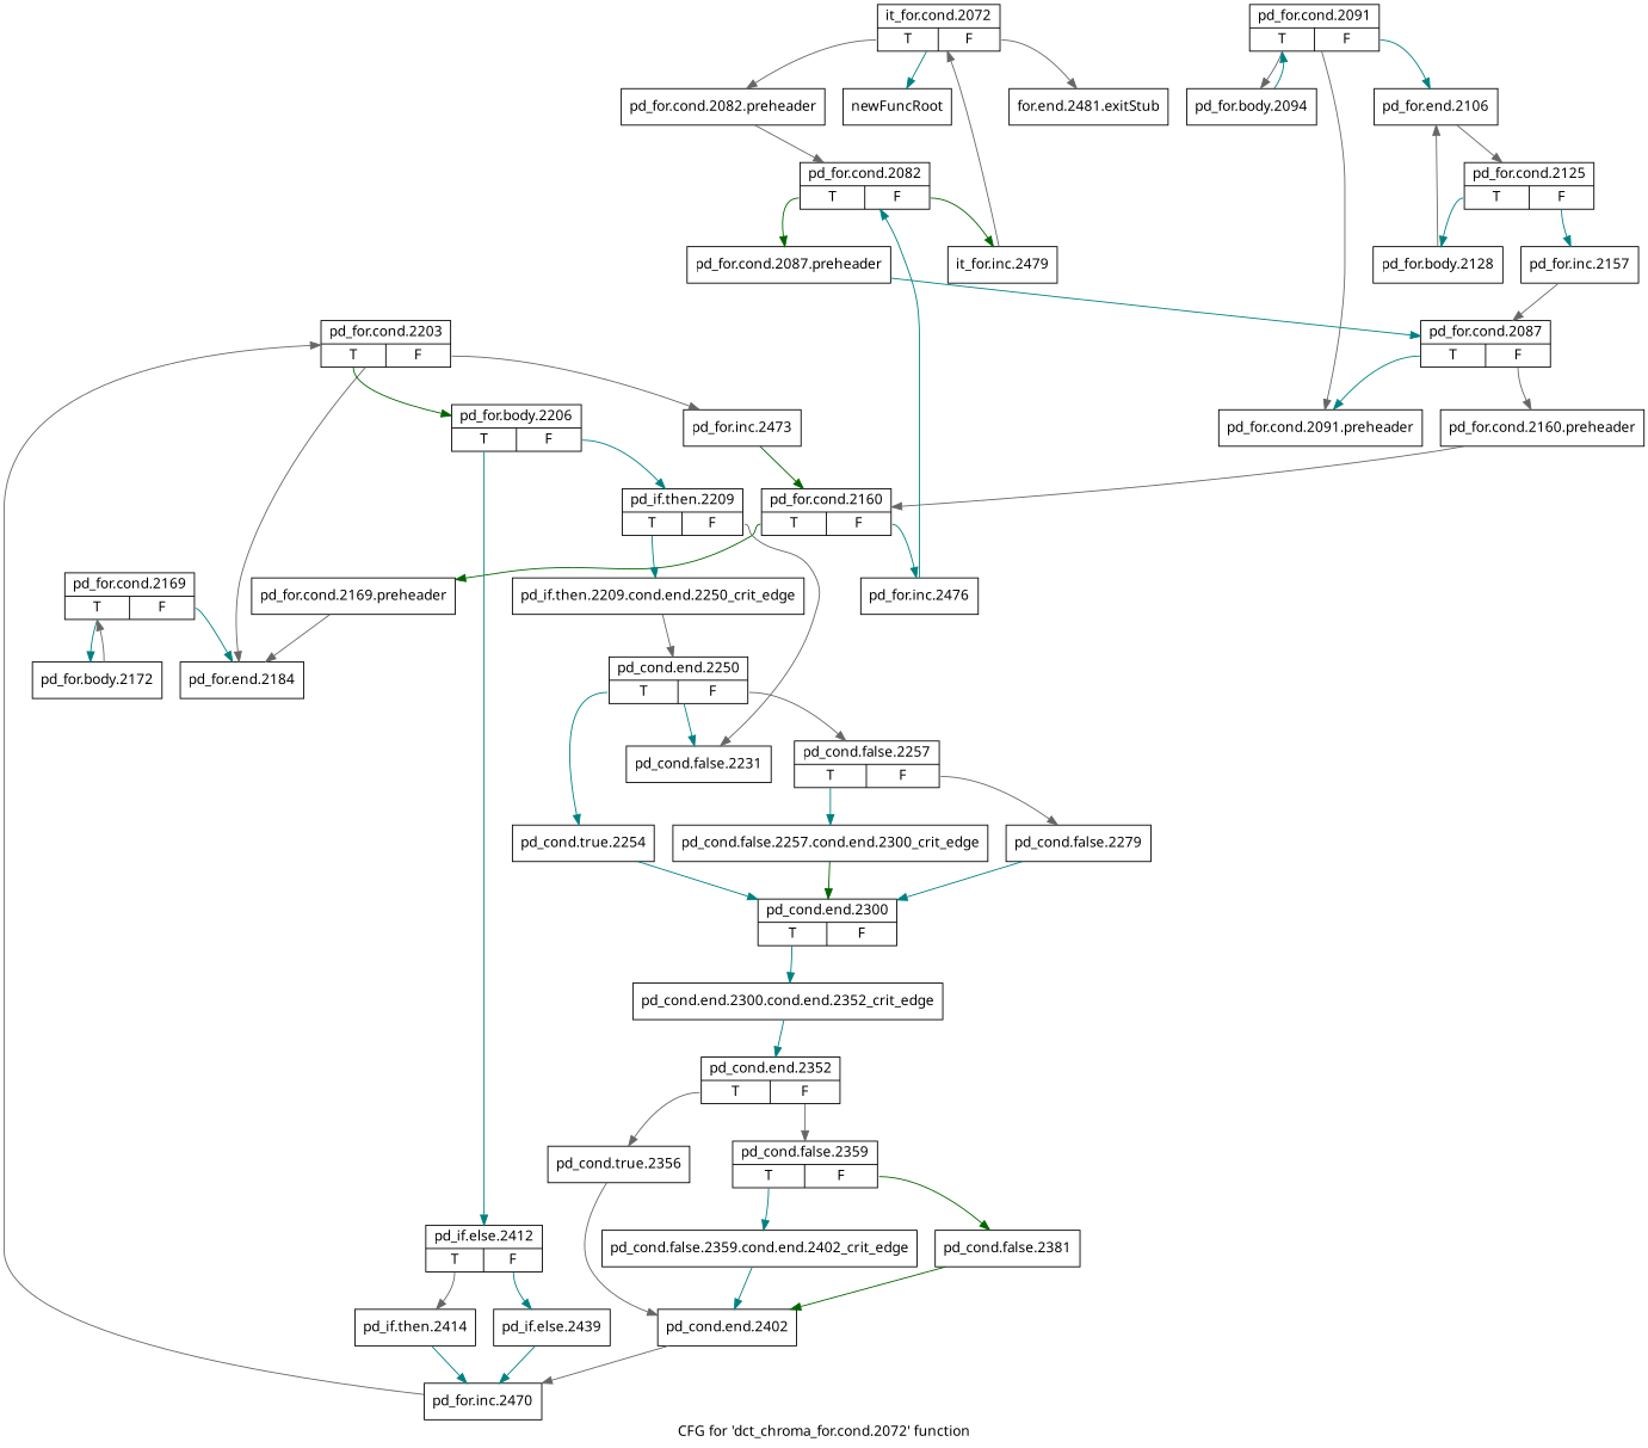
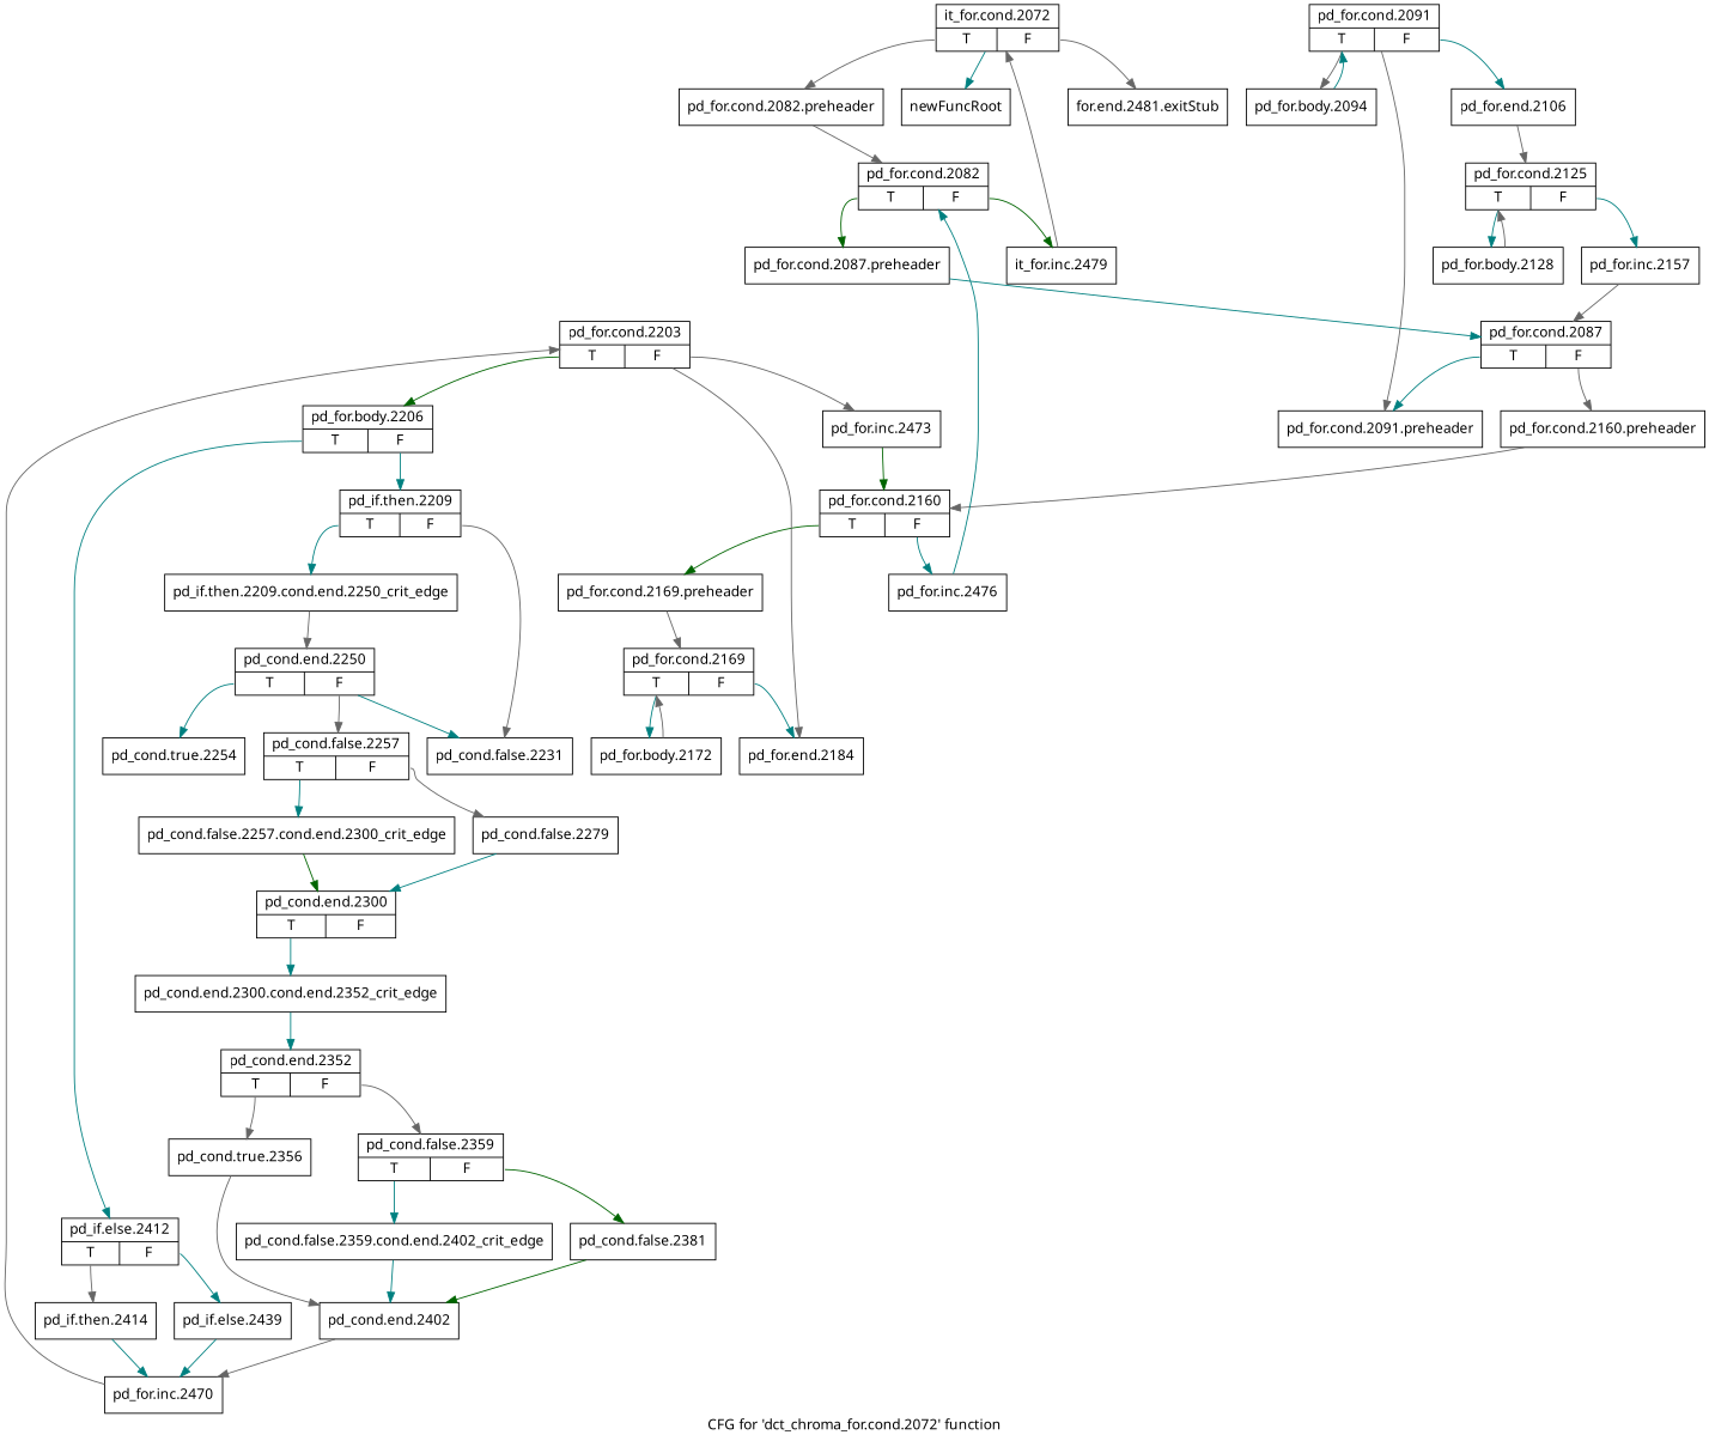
  digraph {
    fontname="Noto Sans"
    label="CFG for 'dct_chroma_for.cond.2072' function"
    node [fontname="Noto Sans" shape=record]
    edge [color=teal fontname="Noto Sans"]
    n1 [label="{newFuncRoot}"]
    n2 [label="{it_for.cond.2072|{<s0>T|<s1>F}}"]
    n3 [label="{for.end.2481.exitStub}"]
    n4 [label="{pd_for.cond.2082.preheader}"]
    n5 [label="{pd_for.cond.2082|{<s0>T|<s1>F}}"]
    n6 [label="{pd_for.cond.2087.preheader}"]
    n7 [label="{it_for.inc.2479}"]
    n8 [label="{pd_for.cond.2087|{<s0>T|<s1>F}}"]
    n9 [label="{pd_for.cond.2091.preheader}"]
    n10 [label="{pd_for.cond.2160.preheader}"]
    n11 [label="{pd_for.cond.2160|{<s0>T|<s1>F}}"]
    n12 [label="{pd_for.cond.2091|{<s0>T|<s1>F}}"]
    n13 [label="{pd_for.body.2094}"]
    n14 [label="{pd_for.end.2106}"]
    n15 [label="{pd_for.cond.2169.preheader}"]
    n16 [label="{pd_for.inc.2476}"]
    n17 [label="{pd_for.cond.2169|{<s0>T|<s1>F}}"]
    n18 [label="{pd_for.body.2172}"]
    n19 [label="{pd_for.end.2184}"]
    n20 [label="{pd_for.cond.2203|{<s0>T|<s1>F}}"]
    n21 [label="{pd_for.body.2206|{<s0>T|<s1>F}}"]
    n22 [label="{pd_for.inc.2473}"]
    n23 [label="{pd_if.else.2412|{<s0>T|<s1>F}}"]
    n24 [label="{pd_if.then.2209|{<s0>T|<s1>F}}"]
    n25 [label="{pd_if.then.2414}"]
    n26 [label="{pd_if.else.2439}"]
    n27 [label="{pd_if.then.2209.cond.end.2250_crit_edge}"]
    n28 [label="{pd_cond.false.2231}"]
    n29 [label="{pd_for.inc.2470}"]
    n30 [label="{pd_cond.end.2250|{<s0>T|<s1>F}}"]
    n31 [label="{pd_cond.true.2254}"]
    n32 [label="{pd_cond.false.2257|{<s0>T|<s1>F}}"]
    n33 [label="{pd_cond.end.2300|{<s0>T|<s1>F}}"]
    n34 [label="{pd_cond.false.2257.cond.end.2300_crit_edge}"]
    n35 [label="{pd_cond.false.2279}"]
    n36 [label="{pd_cond.end.2300.cond.end.2352_crit_edge}"]
    n37 [label="{pd_cond.end.2352|{<s0>T|<s1>F}}"]
    n38 [label="{pd_cond.true.2356}"]
    n39 [label="{pd_cond.false.2359|{<s0>T|<s1>F}}"]
    n40 [label="{pd_cond.end.2402}"]
    n41 [label="{pd_cond.false.2359.cond.end.2402_crit_edge}"]
    n42 [label="{pd_cond.false.2381}"]
    n43 [label="{pd_for.cond.2125|{<s0>T|<s1>F}}"]
    n44 [label="{pd_for.body.2128}"]
    n45 [label="{pd_for.inc.2157}"]
    n2 -> n1
    n2 -> n3 [color=gray40 tailport=s1]
    n2 -> n4 [color=gray40 tailport=s0]
    n4 -> n5 [color=gray40]
    n5 -> n6 [color=darkgreen tailport=s0]
    n5 -> n7 [color=darkgreen tailport=s1]
    n6 -> n8
    n7 -> n2 [color=gray40]
    n8 -> n9 [tailport=s0]
    n8 -> n10 [color=gray40 tailport=s1]
    n10 -> n11 [color=gray40]
    n11 -> n15 [color=darkgreen tailport=s0]
    n11 -> n16 [tailport=s1]
    n12 -> n9 [color=gray40]
    n12 -> n13 [color=gray40 tailport=s0]
    n12 -> n14 [tailport=s1]
    n13 -> n12
    n14 -> n43 [color=gray40]
-   n15 -> n19 [color=gray40]
+   n15 -> n17 [color=gray40]
    n16 -> n5
    n17 -> n18 [tailport=s0]
    n17 -> n19 [tailport=s1]
    n18 -> n17 [color=gray40]
    n20 -> n19 [color=gray40]
    n20 -> n21 [color=darkgreen tailport=s0]
    n20 -> n22 [color=gray40 tailport=s1]
    n21 -> n23 [tailport=s0]
    n21 -> n24 [tailport=s1]
    n22 -> n11 [color=darkgreen]
    n23 -> n25 [color=gray40 tailport=s0]
    n23 -> n26 [tailport=s1]
    n24 -> n27 [tailport=s0]
    n24 -> n28 [color=gray40 tailport=s1]
    n25 -> n29
    n26 -> n29
    n27 -> n30 [color=gray40]
    n29 -> n20 [color=gray40]
    n30 -> n28
    n30 -> n31 [tailport=s0]
    n30 -> n32 [color=gray40 tailport=s1]
-   n31 -> n33
    n32 -> n34 [tailport=s0]
    n32 -> n35 [color=gray40 tailport=s1]
    n33 -> n36 [tailport=s0]
    n34 -> n33 [color=darkgreen]
    n35 -> n33
    n36 -> n37
    n37 -> n38 [color=gray40 tailport=s0]
    n37 -> n39 [color=gray40 tailport=s1]
    n38 -> n40 [color=gray40]
    n39 -> n41 [tailport=s0]
    n39 -> n42 [color=darkgreen tailport=s1]
    n40 -> n29 [color=gray40]
    n41 -> n40
    n42 -> n40 [color=darkgreen]
    n43 -> n44 [tailport=s0]
    n43 -> n45 [tailport=s1]
-   n44 -> n14 [color=gray40]
+   n44 -> n43 [color=gray40]
    n45 -> n8 [color=gray40]
  }
